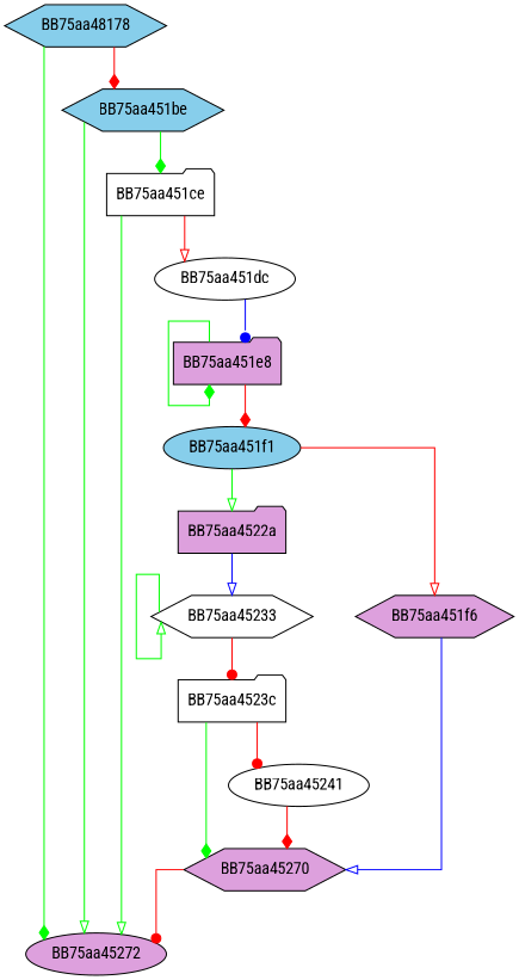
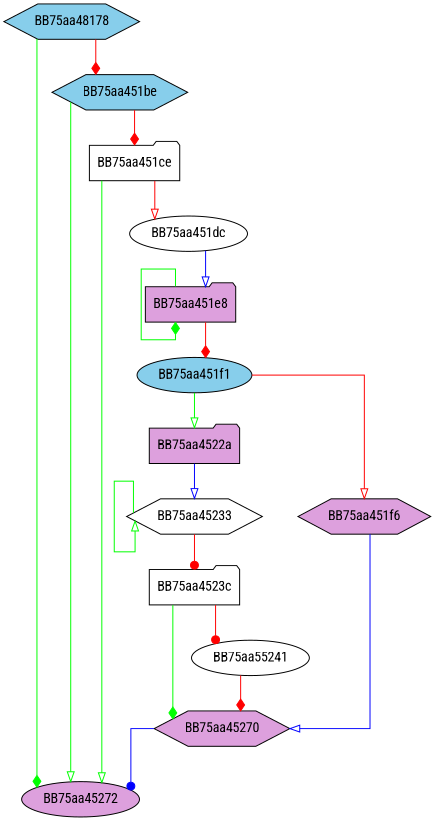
  digraph {
    fontname="Roboto Condensed"
    splines=ortho
    node [fillcolor=plum fontname="Roboto Condensed" shape=hexagon style=filled]
    edge [arrowhead=onormal color=red fontname="Roboto Condensed"]
    n1 [fillcolor=skyblue label=BB75aa48178]
    BB75aa45272 [shape=ellipse]
    BB75aa451be [fillcolor=skyblue]
    BB75aa451ce [fillcolor=white shape=folder]
    BB75aa451dc [fillcolor=white shape=ellipse]
    BB75aa451e8 [shape=folder]
    BB75aa451f1 [fillcolor=skyblue shape=ellipse]
    BB75aa4522a [shape=folder]
    BB75aa451f6
    BB75aa45233 [fillcolor=white]
    BB75aa45270
    BB75aa4523c [fillcolor=white shape=folder]
-   BB75aa45241 [fillcolor=white shape=ellipse]
+   BB75aa45241 [fillcolor=white shape=ellipse label=BB75aa55241]
    n1 -> BB75aa45272 [arrowhead=diamond color=green]
    n1 -> BB75aa451be [arrowhead=diamond]
    BB75aa451be -> BB75aa45272 [color=green]
-   BB75aa451be -> BB75aa451ce [arrowhead=diamond color=green]
+   BB75aa451be -> BB75aa451ce [arrowhead=diamond]
    BB75aa451ce -> BB75aa45272 [color=green]
    BB75aa451ce -> BB75aa451dc
-   BB75aa451dc -> BB75aa451e8 [arrowhead=dot color=blue]
+   BB75aa451dc -> BB75aa451e8 [color=blue]
    BB75aa451e8 -> BB75aa451e8 [arrowhead=diamond color=green]
    BB75aa451e8 -> BB75aa451f1 [arrowhead=diamond]
    BB75aa451f1 -> BB75aa4522a [color=green]
    BB75aa451f1 -> BB75aa451f6
    BB75aa4522a -> BB75aa45233 [color=blue]
    BB75aa451f6 -> BB75aa45270 [color=blue]
    BB75aa45233 -> BB75aa45233 [color=green]
    BB75aa45233 -> BB75aa4523c [arrowhead=dot]
-   BB75aa45270 -> BB75aa45272 [arrowhead=dot]
+   BB75aa45270 -> BB75aa45272 [arrowhead=dot color=blue]
    BB75aa4523c -> BB75aa45270 [arrowhead=diamond color=green]
    BB75aa4523c -> BB75aa45241 [arrowhead=dot]
    BB75aa45241 -> BB75aa45270 [arrowhead=diamond]
  }
